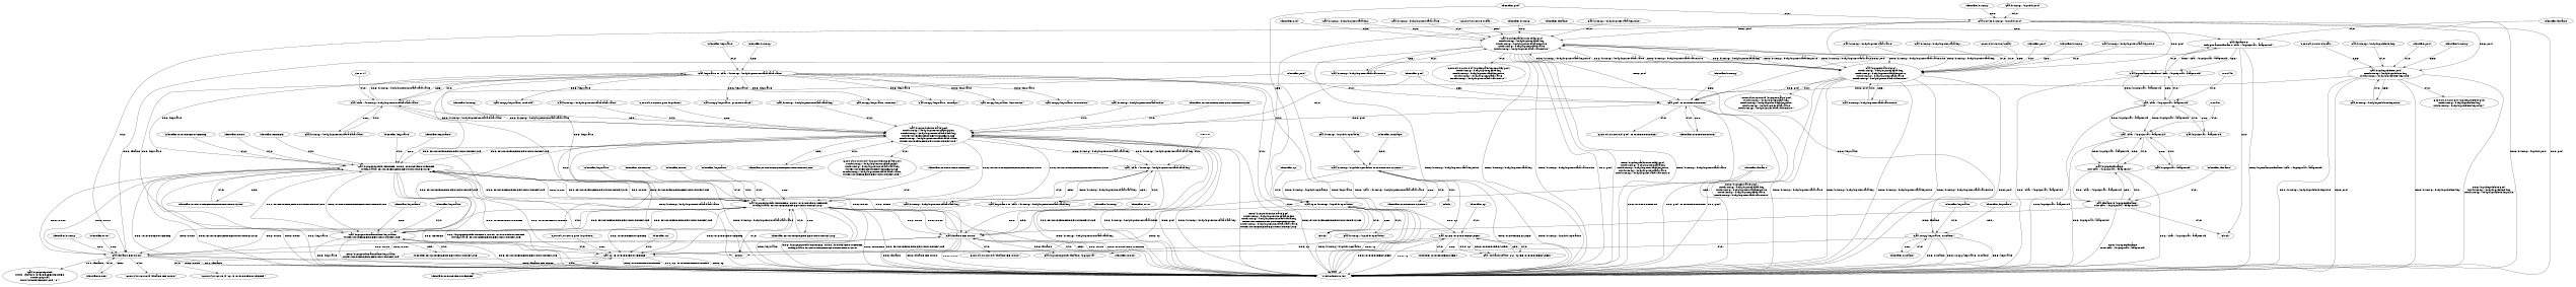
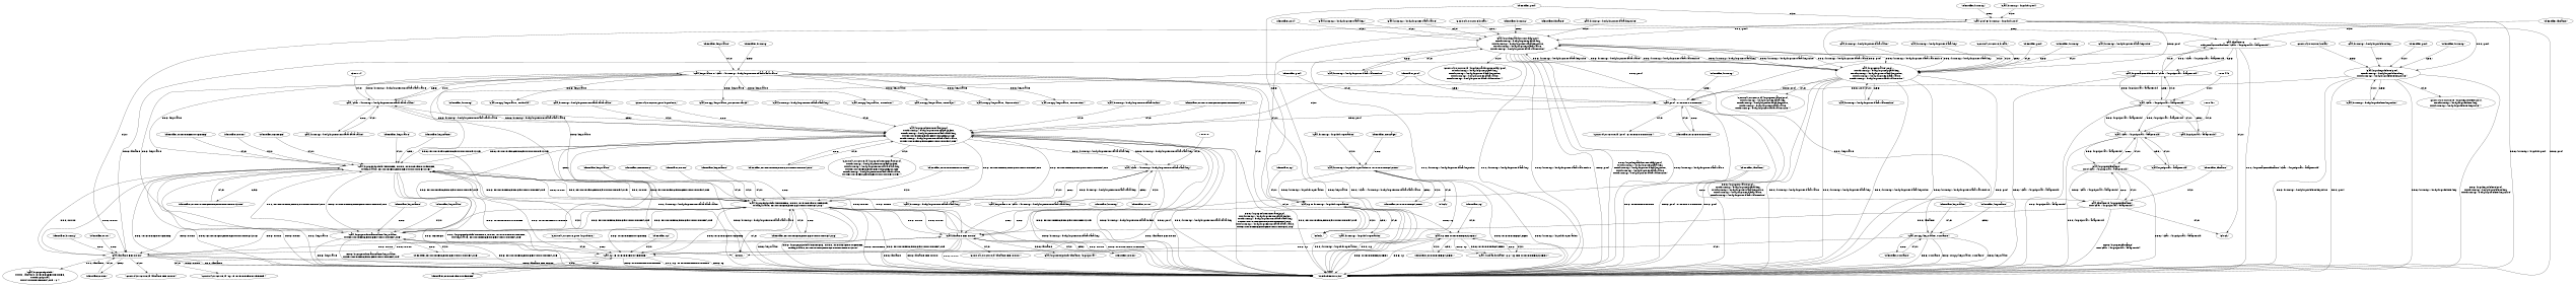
  digraph {
    n1 [label="(Call,strcpy(key_value, os_name))"]
    n2 [label="(Identifier,os_name)"]
    n3 [label="(MethodReturn,int)"]
    n4 [label="(Block,)"]
    n5 [label="(Call,key_value = (char *)hv_msg->body.kvp_enum_data.data.value)"]
    n6 [label="(Call,(char *)hv_msg->body.kvp_enum_data.data.value)"]
    n7 [label="(Call,kvp_get_ip_info(AF_INET, NULL, KVP_OP_ENUMERATE,\n\t\t\t\tkey_value, HV_KVP_EXCHANGE_MAX_VALUE_SIZE))"]
    n8 [label="(Call,kvp_get_ip_info(AF_INET6, NULL, KVP_OP_ENUMERATE,\n\t\t\t\tkey_value, HV_KVP_EXCHANGE_MAX_VALUE_SIZE))"]
    n9 [label="(Call,kvp_get_domain_name(key_value,\n\t\t\t\t\tHV_KVP_EXCHANGE_MAX_VALUE_SIZE))"]
    n10 [label="(Call,strcpy(key_value, os_build))"]
    n11 [label="(Call,strcpy(key_value, processor_arch))"]
    n12 [label="(Block,)"]
    n13 [label="(Call,strcpy(key_value, os_minor))"]
    n14 [label="(Call,strcpy(key_value, os_major))"]
    n15 [label="(Call,strcpy(key_value, lic_version))"]
    n16 [label="(Call,strcpy(key_value, os_version))"]
    n17 [label="(Call,kvp_pool_enumerate(pool,\n\t\t\t\t\thv_msg->body.kvp_enum_data.index,\n\t\t\t\t\thv_msg->body.kvp_enum_data.data.key,\n\t\t\t\t\tHV_KVP_EXCHANGE_MAX_KEY_SIZE,\n\t\t\t\t\thv_msg->body.kvp_enum_data.data.value,\n\t\t\t\t\tHV_KVP_EXCHANGE_MAX_VALUE_SIZE))"]
    n18 [label="(Call,hv_msg->body.kvp_enum_data.data.value)"]
    n19 [label="(Call,if_name == NULL)"]
    n20 [label="(Call,if_name == NULL)"]
    n21 [label="(Call,op != KVP_OP_ENUMERATE)"]
    n22 [label="(Identifier,HV_KVP_EXCHANGE_MAX_VALUE_SIZE)"]
    n23 [label="(Identifier,HV_KVP_EXCHANGE_MAX_VALUE_SIZE)"]
    n24 [label="(Identifier,HV_KVP_EXCHANGE_MAX_VALUE_SIZE)"]
    n25 [label="(Call,(char *)hv_msg->body.kvp_enum_data.data.key)"]
    n26 [label="(Identifier,HV_KVP_EXCHANGE_MAX_VALUE_SIZE)"]
    n27 [label="(ControlStructure,if (kvp_pool_enumerate(pool,\n\t\t\t\t\thv_msg->body.kvp_enum_data.index,\n\t\t\t\t\thv_msg->body.kvp_enum_data.data.key,\n\t\t\t\t\tHV_KVP_EXCHANGE_MAX_KEY_SIZE,\n\t\t\t\t\thv_msg->body.kvp_enum_data.data.value,\n\t\t\t\t\tHV_KVP_EXCHANGE_MAX_VALUE_SIZE)))"]
    n28 [label="(Call,key_name = (char *)hv_msg->body.kvp_enum_data.data.key)"]
    n29 [label="(Call,hv_msg->body.kvp_enum_data.data.key)"]
    n30 [label="(Call,pool != KVP_POOL_AUTO)"]
    n31 [label="(Identifier,KVP_POOL_AUTO)"]
    n32 [label="(ControlStructure,if (pool != KVP_POOL_AUTO))"]
    n33 [label="(Call,kvp_key_delete(pool,\n\t\t\t\t\thv_msg->body.kvp_delete.key,\n\t\t\t\t\thv_msg->body.kvp_delete.key_size))"]
    n34 [label="(Call,hv_msg->body.kvp_delete.key_size)"]
    n35 [label="(ControlStructure,if (kvp_key_delete(pool,\n\t\t\t\t\thv_msg->body.kvp_delete.key,\n\t\t\t\t\thv_msg->body.kvp_delete.key_size)))"]
    n36 [label="(Call,pool = hv_msg->kvp_hdr.pool)"]
    n37 [label="(Call,kvp_key_add_or_modify(pool,\n\t\t\t\t\thv_msg->body.kvp_set.data.key,\n\t\t\t\t\thv_msg->body.kvp_set.data.key_size,\n\t\t\t\t\thv_msg->body.kvp_set.data.value,\n\t\t\t\t\thv_msg->body.kvp_set.data.value_size))"]
    n38 [label="(Call,kvp_get_value(pool,\n\t\t\t\t\thv_msg->body.kvp_set.data.key,\n\t\t\t\t\thv_msg->body.kvp_set.data.key_size,\n\t\t\t\t\thv_msg->body.kvp_set.data.value,\n\t\t\t\t\thv_msg->body.kvp_set.data.value_size))"]
    n39 [label="(Call,hv_msg->body.kvp_set.data.value_size)"]
    n40 [label="(ControlStructure,if (kvp_key_add_or_modify(pool,\n\t\t\t\t\thv_msg->body.kvp_set.data.key,\n\t\t\t\t\thv_msg->body.kvp_set.data.key_size,\n\t\t\t\t\thv_msg->body.kvp_set.data.value,\n\t\t\t\t\thv_msg->body.kvp_set.data.value_size)))"]
    n41 [label="(Call,hv_msg->body.kvp_set.data.value_size)"]
    n42 [label="(ControlStructure,if (kvp_get_value(pool,\n\t\t\t\t\thv_msg->body.kvp_set.data.key,\n\t\t\t\t\thv_msg->body.kvp_set.data.key_size,\n\t\t\t\t\thv_msg->body.kvp_set.data.value,\n\t\t\t\t\thv_msg->body.kvp_set.data.value_size)))"]
    n43 [label="(Call,hv_msg->kvp_hdr.pool)"]
    n44 [label="(ControlStructure,if (if_name == NULL))"]
    n45 [label="(Call,kvp_set_ip_info(if_name, kvp_ip_val))"]
    n46 [label="(Identifier,NULL)"]
    n47 [label="(Call,kvp_get_ip_info(\n\t\t\t\t\t\t0, if_name, KVP_OP_GET_IP_INFO,\n\t\t\t\t\t\tkvp_ip_val,\n\t\t\t\t\t\t(MAX_IP_ADDR_SIZE * 2)))"]
    n48 [label="(Identifier,NULL)"]
    n49 [label="(ControlStructure,if (if_name == NULL))"]
    n50 [label="(ControlStructure,if (op != KVP_OP_ENUMERATE))"]
    n51 [label="(Identifier,KVP_OP_ENUMERATE)"]
    n52 [label="(Call,if_name = kvp_get_if_name(\n\t\t\t\t\t(char *)kvp_ip_val->adapter_id))"]
    n53 [label="(Call,kvp_get_if_name(\n\t\t\t\t\t(char *)kvp_ip_val->adapter_id))"]
    n54 [label="(Block,)"]
    n55 [label="(Call,(char *)kvp_ip_val->adapter_id)"]
    n56 [label="(Call,(char *)kvp_ip_val->adapter_id)"]
    n57 [label="(Call,kvp_ip_val->adapter_id)"]
    n58 [label="(Call,kvp_mac_to_if_name((char *)kvp_ip_val->adapter_id))"]
    n59 [label="(Call,kvp_ip_val->adapter_id)"]
    n60 [label="(Call,if_name =\n\t\t\tkvp_mac_to_if_name((char *)kvp_ip_val->adapter_id))"]
    n61 [label="(Call,op == KVP_OP_REGISTER1)"]
    n62 [label="(Call,(in_hand_shake) && (op == KVP_OP_REGISTER1))"]
    n63 [label="(Identifier,KVP_OP_REGISTER1)"]
    n64 [label="(Call,op = hv_msg->kvp_hdr.operation)"]
    n65 [label="(Call,hv_msg->kvp_hdr.operation)"]
    n66 [label="(Call,hv_msg->kvp_hdr.operation = KVP_OP_REGISTER1)"]
    n67 [label="(Identifier,KVP_OP_REGISTER1)"]
    n68 [label="(Block,)"]
    n69 [label="(Identifier,if_name)"]
    n70 [label="(Identifier,error)"]
    n71 [label="(Identifier,op)"]
    n72 [label="(Identifier,key_value)"]
    n73 [label="(Identifier,key_name)"]
    n74 [label="(Identifier,key_value)"]
    n75 [label="(Call,hv_msg->body.kvp_enum_data.data.key)"]
    n76 [label="(Identifier,key_value)"]
    n77 [label="(Identifier,key_value)"]
    n78 [label="(ControlStructure,break;)"]
    n79 [label="(Identifier,key_name)"]
    n80 [label="(ControlStructure,break;)"]
    n81 [label="(Identifier,hv_msg)"]
    n82 [label="(Identifier,key_name)"]
    n83 [label="(Call,hv_msg->body.kvp_enum_data.index)"]
    n84 [label="(Identifier,pool)"]
    n85 [label="(Identifier,hv_msg)"]
    n86 [label="(Identifier,HV_KVP_EXCHANGE_MAX_KEY_SIZE)"]
    n87 [label="(Identifier,if_name)"]
    n88 [label="(Identifier,hv_msg)"]
    n89 [label="(Call,hv_msg->body.kvp_delete.key)"]
    n90 [label="(Identifier,KVP_OP_ENUMERATE)"]
    n91 [label="(Identifier,hv_msg)"]
    n92 [label="(Identifier,if_name)"]
    n93 [label="(Identifier,op)"]
    n94 [label="(ControlStructure,goto kvp_done;)"]
    n95 [label="(Call,hv_msg->body.kvp_set.data.key_size)"]
    n96 [label="(Identifier,if_name)"]
    n97 [label="(Call,hv_msg->body.kvp_set.data.value)"]
    n98 [label="(Identifier,op)"]
    n99 [label="(Identifier,key_value)"]
    n100 [label="(Call,hv_msg->body.kvp_set.data.key_size)"]
    n101 [label="(Identifier,NULL)"]
    n102 [label="(Call,hv_msg->body.kvp_set.data.key)"]
    n103 [label="(Call,hv_msg->kvp_hdr.operation)"]
    n104 [label="(Identifier,message)"]
    n105 [label="(ControlStructure,break;)"]
    n106 [label="(Identifier,pool)"]
    n107 [label="(Call,hv_msg->body.kvp_enum_data.data.value)"]
    n108 [label="(Identifier,pool)"]
    n109 [label="(Identifier,pool)"]
    n110 [label="(Identifier,AF_INET)"]
    n111 [label="(Identifier,hv_msg)"]
    n112 [label="(Call,hv_msg->body.kvp_set.data.key)"]
    n113 [label="(Identifier,hv_msg)"]
    n114 [label="(Call,hv_msg->body.kvp_set.data.value)"]
    n115 [label="(Identifier,hv_msg)"]
    n116 [label="(ControlStructure,goto kvp_done;)"]
    n117 [label="(Identifier,AF_INET6)"]
    n118 [label="(Identifier,NULL)"]
    n119 [label="(Identifier,hv_msg)"]
    n120 [label="(Identifier,error)"]
    n121 [label="(Identifier,key_name)"]
    n122 [label="(Identifier,pool)"]
    n123 [label="(Identifier,pool)"]
    n124 [label="(Identifier,hv_msg)"]
    n125 [label="(Identifier,KVP_OP_ENUMERATE)"]
    n126 [label=1300714]
    1000701
    1000497
    1000449
    n1 -> n2 [label="CFG: "]
    n1 -> n3 [label="DDG: strcpy(key_value, os_name)"]
    n1 -> n3 [label="DDG: key_value"]
    n1 -> n3 [label="DDG: os_name"]
    n1 -> n4 [label="AST: "]
    n2 -> n1 [label="AST: "]
    n5 -> n1 [label="DDG: key_value"]
    n5 -> n3 [label="DDG: key_value"]
    n5 -> n3 [label="DDG: (char *)hv_msg->body.kvp_enum_data.data.value"]
    n5 -> n6 [label="CFG: "]
    n5 -> n7 [label="DDG: key_value"]
    n5 -> n8 [label="DDG: key_value"]
    n5 -> n9 [label="DDG: key_value"]
    n5 -> n10 [label="DDG: key_value"]
    n5 -> n11 [label="DDG: key_value"]
    n5 -> n12 [label="AST: "]
    n5 -> n13 [label="DDG: key_value"]
    n5 -> n14 [label="DDG: key_value"]
    n5 -> n15 [label="DDG: key_value"]
    n5 -> n16 [label="DDG: key_value"]
    n6 -> n3 [label="DDG: hv_msg->body.kvp_enum_data.data.value"]
    n6 -> n5 [label="AST: "]
    n6 -> n5 [label="DDG: hv_msg->body.kvp_enum_data.data.value"]
    n6 -> n17 [label="DDG: hv_msg->body.kvp_enum_data.data.value"]
    n6 -> n18 [label="CFG: "]
    n7 -> n3 [label="DDG: key_value"]
    n7 -> n3 [label="DDG: AF_INET"]
    n7 -> n3 [label="DDG: kvp_get_ip_info(AF_INET, NULL, KVP_OP_ENUMERATE,\n\t\t\t\tkey_value, HV_KVP_EXCHANGE_MAX_VALUE_SIZE)"]
    n7 -> n3 [label="DDG: KVP_OP_ENUMERATE"]
    n7 -> n3 [label="DDG: HV_KVP_EXCHANGE_MAX_VALUE_SIZE"]
    n7 -> n3 [label="DDG: NULL"]
    n7 -> n4 [label="AST: "]
    n7 -> n8 [label="DDG: NULL"]
    n7 -> n8 [label="DDG: HV_KVP_EXCHANGE_MAX_VALUE_SIZE"]
    n7 -> n9 [label="DDG: HV_KVP_EXCHANGE_MAX_VALUE_SIZE"]
    n7 -> n17 [label="DDG: HV_KVP_EXCHANGE_MAX_VALUE_SIZE"]
    n7 -> n19 [label="DDG: NULL"]
    n7 -> n20 [label="DDG: NULL"]
    n7 -> n21 [label="DDG: KVP_OP_ENUMERATE"]
    n7 -> n22 [label="CFG: "]
    n8 -> n3 [label="DDG: AF_INET6"]
    n8 -> n3 [label="DDG: HV_KVP_EXCHANGE_MAX_VALUE_SIZE"]
    n8 -> n3 [label="DDG: NULL"]
    n8 -> n3 [label="DDG: KVP_OP_ENUMERATE"]
    n8 -> n3 [label="DDG: key_value"]
    n8 -> n3 [label="DDG: kvp_get_ip_info(AF_INET6, NULL, KVP_OP_ENUMERATE,\n\t\t\t\tkey_value, HV_KVP_EXCHANGE_MAX_VALUE_SIZE)"]
    n8 -> n4 [label="AST: "]
    n8 -> n7 [label="DDG: NULL"]
    n8 -> n7 [label="DDG: HV_KVP_EXCHANGE_MAX_VALUE_SIZE"]
    n8 -> n9 [label="DDG: HV_KVP_EXCHANGE_MAX_VALUE_SIZE"]
    n8 -> n17 [label="DDG: HV_KVP_EXCHANGE_MAX_VALUE_SIZE"]
    n8 -> n19 [label="DDG: NULL"]
    n8 -> n20 [label="DDG: NULL"]
    n8 -> n21 [label="DDG: KVP_OP_ENUMERATE"]
    n8 -> n23 [label="CFG: "]
    n9 -> n3 [label="DDG: key_value"]
    n9 -> n3 [label="DDG: kvp_get_domain_name(key_value,\n\t\t\t\t\tHV_KVP_EXCHANGE_MAX_VALUE_SIZE)"]
    n9 -> n3 [label="DDG: HV_KVP_EXCHANGE_MAX_VALUE_SIZE"]
    n9 -> n4 [label="AST: "]
    n9 -> n7 [label="DDG: HV_KVP_EXCHANGE_MAX_VALUE_SIZE"]
    n9 -> n8 [label="DDG: HV_KVP_EXCHANGE_MAX_VALUE_SIZE"]
    n9 -> n17 [label="DDG: HV_KVP_EXCHANGE_MAX_VALUE_SIZE"]
    n9 -> n24 [label="CFG: "]
    n17 -> n3 [label="DDG: kvp_pool_enumerate(pool,\n\t\t\t\t\thv_msg->body.kvp_enum_data.index,\n\t\t\t\t\thv_msg->body.kvp_enum_data.data.key,\n\t\t\t\t\tHV_KVP_EXCHANGE_MAX_KEY_SIZE,\n\t\t\t\t\thv_msg->body.kvp_enum_data.data.value,\n\t\t\t\t\tHV_KVP_EXCHANGE_MAX_VALUE_SIZE)"]
    n17 -> n3 [label="DDG: HV_KVP_EXCHANGE_MAX_VALUE_SIZE"]
    n17 -> n3 [label="DDG: hv_msg->body.kvp_enum_data.data.value"]
    n17 -> n3 [label="DDG: HV_KVP_EXCHANGE_MAX_KEY_SIZE"]
    n17 -> n3 [label="DDG: hv_msg->body.kvp_enum_data.index"]
    n17 -> n3 [label="DDG: pool"]
    n17 -> n3 [label="DDG: hv_msg->body.kvp_enum_data.data.key"]
    n17 -> n6 [label="DDG: hv_msg->body.kvp_enum_data.data.value"]
    n17 -> n7 [label="DDG: HV_KVP_EXCHANGE_MAX_VALUE_SIZE"]
    n17 -> n8 [label="DDG: HV_KVP_EXCHANGE_MAX_VALUE_SIZE"]
    n17 -> n9 [label="DDG: HV_KVP_EXCHANGE_MAX_VALUE_SIZE"]
    n17 -> n25 [label="DDG: hv_msg->body.kvp_enum_data.data.key"]
    n17 -> n26 [label="CFG: "]
    n17 -> n27 [label="AST: "]
    n18 -> n6 [label="AST: "]
    n19 -> n3 [label="DDG: if_name"]
    n19 -> n3 [label="DDG: if_name == NULL"]
    n19 -> n3 [label="DDG: NULL"]
    n19 -> n7 [label="DDG: NULL"]
    n19 -> n8 [label="DDG: NULL"]
    n19 -> n20 [label="DDG: NULL"]
    n19 -> n44 [label="AST: "]
    n19 -> n45 [label="DDG: if_name"]
    n19 -> n46 [label="CFG: "]
    n20 -> n3 [label="DDG: if_name"]
    n20 -> n3 [label="DDG: if_name == NULL"]
    n20 -> n3 [label="DDG: NULL"]
    n20 -> n7 [label="DDG: NULL"]
    n20 -> n8 [label="DDG: NULL"]
    n20 -> n19 [label="DDG: NULL"]
    n20 -> n47 [label="DDG: if_name"]
    n20 -> n48 [label="CFG: "]
    n20 -> n49 [label="AST: "]
    n21 -> n3 [label="DDG: op != KVP_OP_ENUMERATE"]
    n21 -> n3 [label="DDG: op"]
    n21 -> n3 [label="DDG: KVP_OP_ENUMERATE"]
    n21 -> n7 [label="DDG: KVP_OP_ENUMERATE"]
    n21 -> n8 [label="DDG: KVP_OP_ENUMERATE"]
    n21 -> n50 [label="AST: "]
    n21 -> n51 [label="CFG: "]
    n22 -> n7 [label="AST: "]
    n23 -> n8 [label="AST: "]
    n24 -> n9 [label="AST: "]
    n25 -> n3 [label="DDG: hv_msg->body.kvp_enum_data.data.key"]
    n25 -> n17 [label="DDG: hv_msg->body.kvp_enum_data.data.key"]
    n25 -> n28 [label="AST: "]
    n25 -> n28 [label="DDG: hv_msg->body.kvp_enum_data.data.key"]
    n25 -> n29 [label="CFG: "]
    n26 -> n17 [label="AST: "]
    n28 -> n25 [label="CFG: "]
    n29 -> n25 [label="AST: "]
    n30 -> n3 [label="DDG: pool != KVP_POOL_AUTO"]
    n30 -> n3 [label="DDG: pool"]
    n30 -> n3 [label="DDG: KVP_POOL_AUTO"]
    n30 -> n17 [label="DDG: pool"]
    n30 -> n31 [label="CFG: "]
    n30 -> n32 [label="AST: "]
    n31 -> n30 [label="AST: "]
    n33 -> n3 [label="DDG: hv_msg->body.kvp_delete.key_size"]
    n33 -> n3 [label="DDG: pool"]
    n33 -> n3 [label="DDG: hv_msg->body.kvp_delete.key"]
    n33 -> n3 [label="DDG: kvp_key_delete(pool,\n\t\t\t\t\thv_msg->body.kvp_delete.key,\n\t\t\t\t\thv_msg->body.kvp_delete.key_size)"]
    n33 -> n30 [label="DDG: pool"]
    n33 -> n34 [label="CFG: "]
    n33 -> n35 [label="AST: "]
    n34 -> n33 [label="AST: "]
    n36 -> n3 [label="DDG: hv_msg->kvp_hdr.pool"]
    n36 -> n3 [label="DDG: pool"]
    n36 -> n12 [label="AST: "]
    n36 -> n30 [label="DDG: pool"]
    n36 -> n33 [label="DDG: pool"]
    n36 -> n37 [label="DDG: pool"]
    n36 -> n38 [label="DDG: pool"]
    n37 -> n3 [label="DDG: hv_msg->body.kvp_set.data.key_size"]
    n37 -> n3 [label="DDG: hv_msg->body.kvp_set.data.key"]
    n37 -> n3 [label="DDG: hv_msg->body.kvp_set.data.value_size"]
    n37 -> n3 [label="DDG: pool"]
    n37 -> n3 [label="DDG: kvp_key_add_or_modify(pool,\n\t\t\t\t\thv_msg->body.kvp_set.data.key,\n\t\t\t\t\thv_msg->body.kvp_set.data.key_size,\n\t\t\t\t\thv_msg->body.kvp_set.data.value,\n\t\t\t\t\thv_msg->body.kvp_set.data.value_size)"]
    n37 -> n3 [label="DDG: hv_msg->body.kvp_set.data.value"]
    n37 -> n30 [label="DDG: pool"]
    n37 -> n38 [label="DDG: hv_msg->body.kvp_set.data.key"]
    n37 -> n38 [label="DDG: hv_msg->body.kvp_set.data.key_size"]
    n37 -> n38 [label="DDG: hv_msg->body.kvp_set.data.value"]
    n37 -> n38 [label="DDG: hv_msg->body.kvp_set.data.value_size"]
    n37 -> n39 [label="CFG: "]
    n37 -> n40 [label="AST: "]
    n38 -> n3 [label="DDG: kvp_get_value(pool,\n\t\t\t\t\thv_msg->body.kvp_set.data.key,\n\t\t\t\t\thv_msg->body.kvp_set.data.key_size,\n\t\t\t\t\thv_msg->body.kvp_set.data.value,\n\t\t\t\t\thv_msg->body.kvp_set.data.value_size)"]
    n38 -> n3 [label="DDG: hv_msg->body.kvp_set.data.value"]
    n38 -> n3 [label="DDG: hv_msg->body.kvp_set.data.key"]
    n38 -> n3 [label="DDG: hv_msg->body.kvp_set.data.key_size"]
    n38 -> n3 [label="DDG: hv_msg->body.kvp_set.data.value_size"]
    n38 -> n3 [label="DDG: pool"]
    n38 -> n30 [label="DDG: pool"]
    n38 -> n37 [label="DDG: hv_msg->body.kvp_set.data.key"]
    n38 -> n37 [label="DDG: hv_msg->body.kvp_set.data.key_size"]
    n38 -> n37 [label="DDG: hv_msg->body.kvp_set.data.value"]
    n38 -> n37 [label="DDG: hv_msg->body.kvp_set.data.value_size"]
    n38 -> n41 [label="CFG: "]
    n38 -> n42 [label="AST: "]
    n39 -> n37 [label="AST: "]
    n41 -> n38 [label="AST: "]
    n43 -> n36 [label="AST: "]
    n46 -> n19 [label="AST: "]
    n48 -> n20 [label="AST: "]
    n51 -> n21 [label="AST: "]
    n52 -> n3 [label="DDG: kvp_get_if_name(\n\t\t\t\t\t(char *)kvp_ip_val->adapter_id)"]
    n52 -> n19 [label="DDG: if_name"]
    n52 -> n53 [label="CFG: "]
    n52 -> n54 [label="AST: "]
    n53 -> n3 [label="DDG: (char *)kvp_ip_val->adapter_id"]
    n53 -> n52 [label="AST: "]
    n53 -> n52 [label="DDG: (char *)kvp_ip_val->adapter_id"]
    n53 -> n55 [label="CFG: "]
    n55 -> n3 [label="DDG: kvp_ip_val->adapter_id"]
    n55 -> n53 [label="AST: "]
    n55 -> n53 [label="DDG: kvp_ip_val->adapter_id"]
    n55 -> n56 [label="DDG: kvp_ip_val->adapter_id"]
    n55 -> n57 [label="CFG: "]
    n56 -> n3 [label="DDG: kvp_ip_val->adapter_id"]
    n56 -> n55 [label="DDG: kvp_ip_val->adapter_id"]
    n56 -> n58 [label="AST: "]
    n56 -> n58 [label="DDG: kvp_ip_val->adapter_id"]
    n56 -> n59 [label="CFG: "]
    n57 -> n55 [label="AST: "]
    n58 -> n3 [label="DDG: (char *)kvp_ip_val->adapter_id"]
    n58 -> n56 [label="CFG: "]
    n58 -> n60 [label="AST: "]
    n58 -> n60 [label="DDG: (char *)kvp_ip_val->adapter_id"]
    n59 -> n56 [label="AST: "]
    n60 -> n3 [label="DDG: kvp_mac_to_if_name((char *)kvp_ip_val->adapter_id)"]
    n60 -> n20 [label="DDG: if_name"]
    n60 -> n54 [label="AST: "]
    n60 -> n58 [label="CFG: "]
    n61 -> n3 [label="DDG: KVP_OP_REGISTER1"]
    n61 -> n3 [label="DDG: op"]
    n61 -> n21 [label="DDG: op"]
    n61 -> n62 [label="AST: "]
    n61 -> n62 [label="DDG: op"]
    n61 -> n62 [label="DDG: KVP_OP_REGISTER1"]
    n61 -> n63 [label="CFG: "]
    n62 -> n61 [label="CFG: "]
    n63 -> n61 [label="AST: "]
    n64 -> n3 [label="DDG: hv_msg->kvp_hdr.operation"]
    n64 -> n3 [label="DDG: op"]
    n64 -> n12 [label="AST: "]
-   n64 -> n21 [label="DDG: op"]
+   n64 -> n21 [label="DDG: if_name == NULL"]
    n64 -> n61 [label="DDG: op"]
    n64 -> n65 [label="CFG: "]
    n65 -> n64 [label="AST: "]
    n66 -> n3 [label="DDG: KVP_OP_REGISTER1"]
    n66 -> n3 [label="DDG: hv_msg->kvp_hdr.operation"]
    n66 -> n64 [label="DDG: hv_msg->kvp_hdr.operation"]
    n66 -> n67 [label="CFG: "]
    n66 -> n68 [label="AST: "]
    n67 -> n66 [label="AST: "]
    n69 -> n19 [label="AST: "]
    n69 -> n52 [label="CFG: "]
    n70 -> n19 [label="CFG: "]
    n71 -> n64 [label="AST: "]
    n72 -> n7 [label="AST: "]
    n73 -> n7 [label="CFG: "]
    n74 -> n5 [label="AST: "]
    n75 -> n17 [label="AST: "]
    n76 -> n9 [label="AST: "]
    n77 -> n8 [label="AST: "]
    n78 -> n37 [label="CFG: "]
    n79 -> n1 [label="CFG: "]
    n80 -> n33 [label="CFG: "]
    n81 -> n36 [label="CFG: "]
    n82 -> n9 [label="CFG: "]
    n83 -> n17 [label="AST: "]
    n84 -> n17 [label="AST: "]
    n84 -> n30 [label="CFG: "]
    n85 -> n20 [label="CFG: "]
    n86 -> n17 [label="AST: "]
    n87 -> n52 [label="AST: "]
    n88 -> n17 [label="CFG: "]
    n89 -> n33 [label="AST: "]
    n90 -> n7 [label="AST: "]
    n91 -> n37 [label="CFG: "]
    n92 -> n20 [label="AST: "]
    n92 -> n60 [label="CFG: "]
    n93 -> n61 [label="AST: "]
    n94 -> n21 [label="CFG: "]
    n95 -> n38 [label="AST: "]
    n96 -> n60 [label="AST: "]
    n97 -> n38 [label="AST: "]
    n98 -> n21 [label="AST: "]
    n99 -> n1 [label="AST: "]
    n100 -> n37 [label="AST: "]
    n101 -> n7 [label="AST: "]
    n102 -> n38 [label="AST: "]
    n103 -> n66 [label="AST: "]
    n104 -> n66 [label="CFG: "]
    n105 -> n38 [label="CFG: "]
    n106 -> n36 [label="AST: "]
    n106 -> n64 [label="CFG: "]
    n107 -> n17 [label="AST: "]
    n108 -> n33 [label="AST: "]
    n109 -> n37 [label="AST: "]
    n110 -> n7 [label="AST: "]
    n111 -> n19 [label="CFG: "]
    n112 -> n37 [label="AST: "]
    n113 -> n30 [label="CFG: "]
    n114 -> n37 [label="AST: "]
    n115 -> n5 [label="CFG: "]
    n116 -> n17 [label="CFG: "]
    n117 -> n8 [label="AST: "]
    n118 -> n8 [label="AST: "]
    n119 -> n33 [label="CFG: "]
    n120 -> n20 [label="CFG: "]
    n121 -> n8 [label="CFG: "]
    n122 -> n21 [label="CFG: "]
    n122 -> n30 [label="AST: "]
    n123 -> n38 [label="AST: "]
    n124 -> n38 [label="CFG: "]
    n125 -> n8 [label="AST: "]
    n126 -> n6 [label="AST: "]
    1000701 -> n25 [label="AST: "]
    1000497 -> n55 [label="AST: "]
    1000449 -> n56 [label="AST: "]
  }
